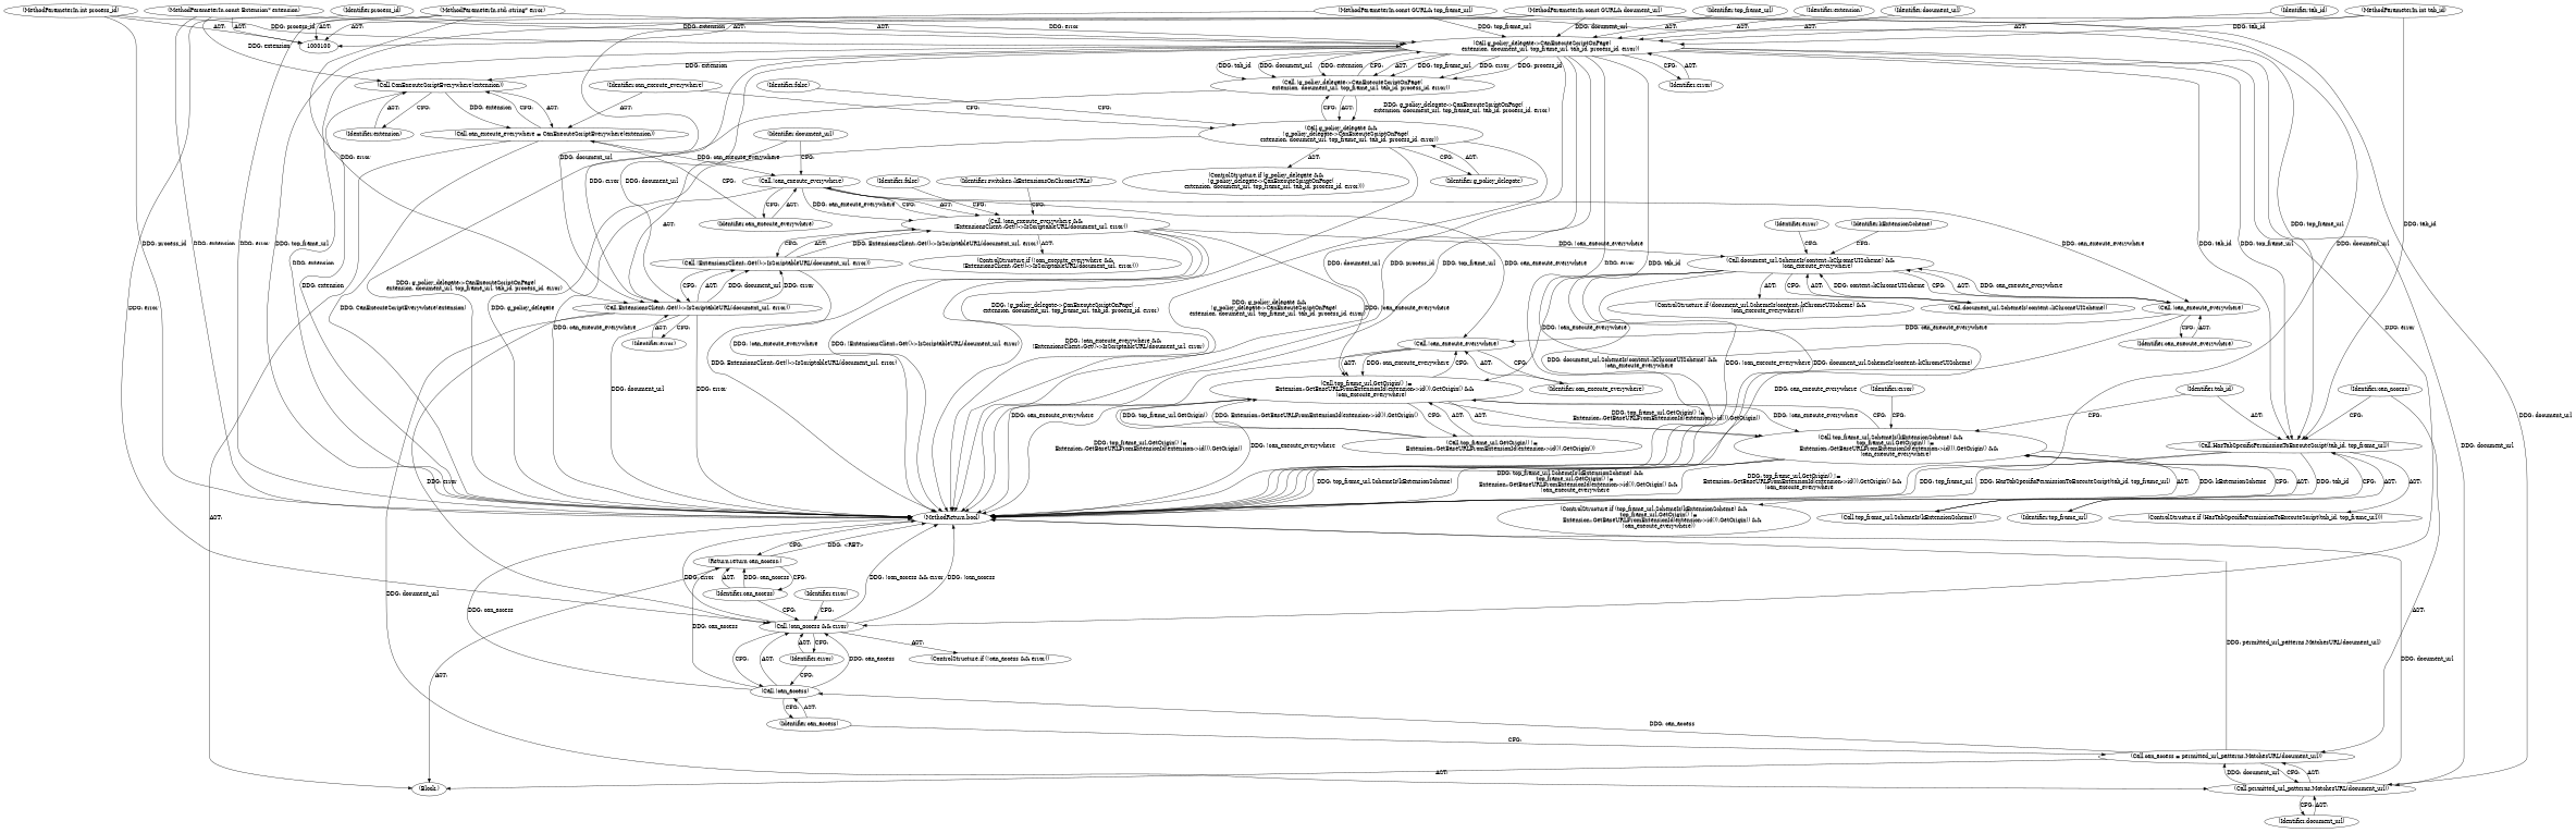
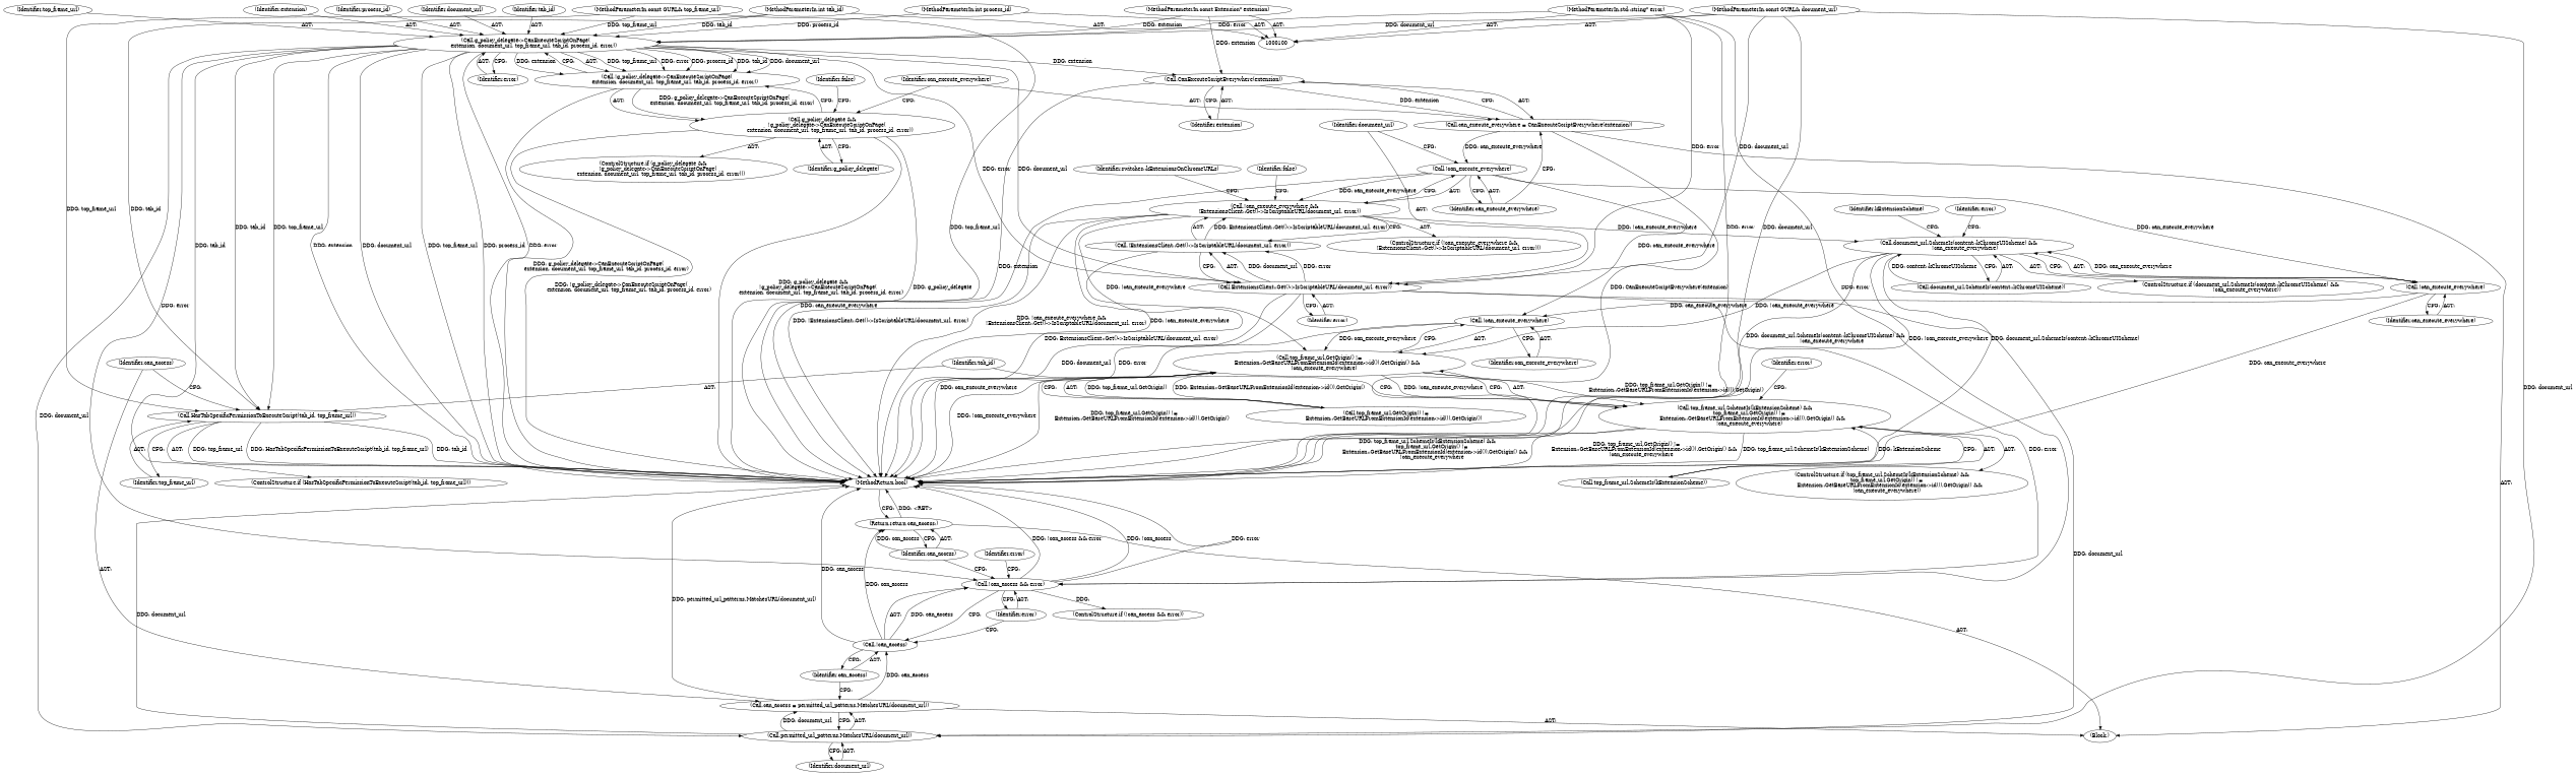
  digraph {
    n1 [label="(Call,g_policy_delegate->CanExecuteScriptOnPage(\n          extension, document_url, top_frame_url, tab_id, process_id, error))"]
    n2 [label="(Call,!g_policy_delegate->CanExecuteScriptOnPage(\n          extension, document_url, top_frame_url, tab_id, process_id, error))"]
    n3 [label="(Call,CanExecuteScriptEverywhere(extension))"]
    n4 [label="(Call,ExtensionsClient::Get()->IsScriptableURL(document_url, error))"]
    n5 [label="(Call,permitted_url_patterns.MatchesURL(document_url))"]
    n6 [label="(Call,!can_access && error)"]
    n7 [label="(Call,HasTabSpecificPermissionToExecuteScript(tab_id, top_frame_url))"]
    n8 [label="(MethodReturn,bool)"]
    n9 [label="(Identifier,error)"]
    n10 [label="(Call,g_policy_delegate &&\n      !g_policy_delegate->CanExecuteScriptOnPage(\n          extension, document_url, top_frame_url, tab_id, process_id, error))"]
    n11 [label="(Call,can_execute_everywhere = CanExecuteScriptEverywhere(extension))"]
    n12 [label="(Identifier,extension)"]
    n13 [label="(Call,!ExtensionsClient::Get()->IsScriptableURL(document_url, error))"]
    n14 [label="(Identifier,error)"]
    n15 [label="(Call,can_access = permitted_url_patterns.MatchesURL(document_url))"]
    n16 [label="(Identifier,document_url)"]
    n17 [label="(Call,!can_access)"]
    n18 [label="(ControlStructure,if (!can_access && error))"]
    n19 [label="(Identifier,error)"]
    n20 [label="(ControlStructure,if (HasTabSpecificPermissionToExecuteScript(tab_id, top_frame_url)))"]
    n21 [label="(Identifier,top_frame_url)"]
    n22 [label="(Return,return can_access;)"]
    n23 [label="(MethodParameterIn,const Extension* extension)"]
    1000100
    n25 [label="(MethodParameterIn,const GURL& document_url)"]
    n26 [label="(MethodParameterIn,const GURL& top_frame_url)"]
    n27 [label="(MethodParameterIn,int tab_id)"]
    n28 [label="(MethodParameterIn,int process_id)"]
    n29 [label="(MethodParameterIn,std::string* error)"]
    n30 [label="(Identifier,g_policy_delegate)"]
    n31 [label="(ControlStructure,if (g_policy_delegate &&\n      !g_policy_delegate->CanExecuteScriptOnPage(\n          extension, document_url, top_frame_url, tab_id, process_id, error)))"]
    n32 [label="(Call,!can_execute_everywhere)"]
    n33 [label="(Block,)"]
    n34 [label="(Call,!can_execute_everywhere &&\n      !ExtensionsClient::Get()->IsScriptableURL(document_url, error))"]
    n35 [label="(Call,!can_execute_everywhere)"]
    n36 [label="(Call,!can_execute_everywhere)"]
    n37 [label="(Identifier,can_execute_everywhere)"]
    n38 [label="(Call,document_url.SchemeIs(content::kChromeUIScheme) &&\n        !can_execute_everywhere)"]
    n39 [label="(Call,top_frame_url.GetOrigin() !=\n          Extension::GetBaseURLFromExtensionId(extension->id()).GetOrigin() &&\n      !can_execute_everywhere)"]
    n40 [label="(ControlStructure,if (!can_execute_everywhere &&\n      !ExtensionsClient::Get()->IsScriptableURL(document_url, error)))"]
    n41 [label="(Identifier,can_execute_everywhere)"]
    n42 [label="(Identifier,can_execute_everywhere)"]
    n43 [label="(ControlStructure,if (document_url.SchemeIs(content::kChromeUIScheme) &&\n        !can_execute_everywhere))"]
    n44 [label="(Call,document_url.SchemeIs(content::kChromeUIScheme))"]
    n45 [label="(Call,top_frame_url.SchemeIs(kExtensionScheme) &&\n      top_frame_url.GetOrigin() !=\n          Extension::GetBaseURLFromExtensionId(extension->id()).GetOrigin() &&\n      !can_execute_everywhere)"]
    n46 [label="(Call,top_frame_url.GetOrigin() !=\n          Extension::GetBaseURLFromExtensionId(extension->id()).GetOrigin())"]
    n47 [label="(Call,top_frame_url.SchemeIs(kExtensionScheme))"]
    n48 [label="(ControlStructure,if (top_frame_url.SchemeIs(kExtensionScheme) &&\n      top_frame_url.GetOrigin() !=\n          Extension::GetBaseURLFromExtensionId(extension->id()).GetOrigin() &&\n      !can_execute_everywhere))"]
    n49 [label="(Identifier,can_access)"]
    n50 [label="(Identifier,can_access)"]
    n51 [label="(Identifier,top_frame_url)"]
    n52 [label="(Identifier,extension)"]
    n53 [label="(Identifier,document_url)"]
    n54 [label="(Identifier,process_id)"]
    n55 [label="(Identifier,can_access)"]
    n56 [label="(Identifier,can_execute_everywhere)"]
    n57 [label="(Identifier,error)"]
    n58 [label="(Identifier,document_url)"]
    n59 [label="(Identifier,switches::kExtensionsOnChromeURLs)"]
    n60 [label="(Identifier,kExtensionScheme)"]
    n61 [label="(Identifier,error)"]
    n62 [label="(Identifier,false)"]
    n63 [label="(Identifier,error)"]
    n64 [label="(Identifier,tab_id)"]
    n65 [label="(Identifier,tab_id)"]
    n66 [label="(Identifier,false)"]
    n1 -> n2 [label="AST: "]
    n1 -> n2 [label="DDG: top_frame_url"]
    n1 -> n2 [label="DDG: error"]
    n1 -> n2 [label="DDG: process_id"]
    n1 -> n2 [label="DDG: tab_id"]
    n1 -> n2 [label="DDG: document_url"]
    n1 -> n2 [label="DDG: extension"]
    n1 -> n3 [label="DDG: extension"]
    n1 -> n4 [label="DDG: document_url"]
    n1 -> n4 [label="DDG: error"]
    n1 -> n5 [label="DDG: document_url"]
    n1 -> n6 [label="DDG: error"]
    n1 -> n7 [label="DDG: tab_id"]
    n1 -> n7 [label="DDG: top_frame_url"]
    n1 -> n8 [label="DDG: process_id"]
    n1 -> n8 [label="DDG: error"]
    n1 -> n8 [label="DDG: tab_id"]
    n1 -> n8 [label="DDG: extension"]
    n1 -> n8 [label="DDG: document_url"]
    n1 -> n8 [label="DDG: top_frame_url"]
    n1 -> n9 [label="CFG: "]
    n2 -> n1 [label="CFG: "]
    n2 -> n8 [label="DDG: g_policy_delegate->CanExecuteScriptOnPage(\n          extension, document_url, top_frame_url, tab_id, process_id, error)"]
    n2 -> n10 [label="AST: "]
    n2 -> n10 [label="DDG: g_policy_delegate->CanExecuteScriptOnPage(\n          extension, document_url, top_frame_url, tab_id, process_id, error)"]
    n3 -> n8 [label="DDG: extension"]
    n3 -> n11 [label="AST: "]
    n3 -> n11 [label="DDG: extension"]
    n3 -> n12 [label="CFG: "]
    n4 -> n5 [label="DDG: document_url"]
    n4 -> n6 [label="DDG: error"]
    n4 -> n8 [label="DDG: document_url"]
    n4 -> n8 [label="DDG: error"]
    n4 -> n13 [label="AST: "]
    n4 -> n13 [label="DDG: document_url"]
    n4 -> n13 [label="DDG: error"]
    n4 -> n14 [label="CFG: "]
    n5 -> n8 [label="DDG: document_url"]
    n5 -> n15 [label="AST: "]
    n5 -> n15 [label="DDG: document_url"]
    n5 -> n16 [label="CFG: "]
    n6 -> n8 [label="DDG: !can_access && error"]
    n6 -> n8 [label="DDG: !can_access"]
    n6 -> n8 [label="DDG: error"]
    n6 -> n17 [label="CFG: "]
-   n6 -> n18 [label="AST: "]
+   n6 -> n18 [label="DDG: "]
    n6 -> n19 [label="CFG: "]
    n7 -> n8 [label="DDG: top_frame_url"]
    n7 -> n8 [label="DDG: HasTabSpecificPermissionToExecuteScript(tab_id, top_frame_url)"]
    n7 -> n8 [label="DDG: tab_id"]
    n7 -> n20 [label="AST: "]
    n7 -> n21 [label="CFG: "]
    n8 -> n22 [label="CFG: "]
    n9 -> n1 [label="AST: "]
    n10 -> n2 [label="CFG: "]
    n10 -> n8 [label="DDG: !g_policy_delegate->CanExecuteScriptOnPage(\n          extension, document_url, top_frame_url, tab_id, process_id, error)"]
    n10 -> n8 [label="DDG: g_policy_delegate &&\n      !g_policy_delegate->CanExecuteScriptOnPage(\n          extension, document_url, top_frame_url, tab_id, process_id, error)"]
    n10 -> n8 [label="DDG: g_policy_delegate"]
    n10 -> n30 [label="CFG: "]
    n10 -> n31 [label="AST: "]
    n11 -> n3 [label="CFG: "]
    n11 -> n8 [label="DDG: CanExecuteScriptEverywhere(extension)"]
    n11 -> n32 [label="DDG: can_execute_everywhere"]
    n11 -> n33 [label="AST: "]
    n12 -> n3 [label="AST: "]
    n13 -> n4 [label="CFG: "]
    n13 -> n8 [label="DDG: ExtensionsClient::Get()->IsScriptableURL(document_url, error)"]
    n13 -> n34 [label="AST: "]
    n13 -> n34 [label="DDG: ExtensionsClient::Get()->IsScriptableURL(document_url, error)"]
    n14 -> n4 [label="AST: "]
    n15 -> n5 [label="CFG: "]
    n15 -> n8 [label="DDG: permitted_url_patterns.MatchesURL(document_url)"]
    n15 -> n17 [label="DDG: can_access"]
    n15 -> n33 [label="AST: "]
    n16 -> n5 [label="AST: "]
    n17 -> n6 [label="AST: "]
    n17 -> n6 [label="DDG: can_access"]
    n17 -> n8 [label="DDG: can_access"]
    n17 -> n22 [label="DDG: can_access"]
    n17 -> n49 [label="CFG: "]
    n19 -> n6 [label="AST: "]
    n19 -> n17 [label="CFG: "]
    n21 -> n7 [label="AST: "]
    n22 -> n8 [label="DDG: <RET>"]
    n22 -> n33 [label="AST: "]
    n22 -> n50 [label="CFG: "]
    n23 -> n1 [label="DDG: extension"]
    n23 -> n3 [label="DDG: extension"]
-   n23 -> n8 [label="DDG: extension"]
    n23 -> 1000100 [label="AST: "]
    n25 -> n1 [label="DDG: document_url"]
    n25 -> n4 [label="DDG: document_url"]
    n25 -> n5 [label="DDG: document_url"]
    n25 -> n8 [label="DDG: document_url"]
    n25 -> 1000100 [label="AST: "]
    n26 -> n1 [label="DDG: top_frame_url"]
    n26 -> n7 [label="DDG: top_frame_url"]
    n26 -> n8 [label="DDG: top_frame_url"]
    n27 -> n1 [label="DDG: tab_id"]
    n27 -> n7 [label="DDG: tab_id"]
    n27 -> 1000100 [label="AST: "]
    n28 -> n1 [label="DDG: process_id"]
-   n28 -> n8 [label="DDG: process_id"]
    n28 -> 1000100 [label="AST: "]
    n29 -> n1 [label="DDG: error"]
    n29 -> n4 [label="DDG: error"]
-   n54 -> n6 [label="DDG: error"]
+   n29 -> n6 [label="DDG: error"]
    n29 -> n8 [label="DDG: error"]
    n29 -> 1000100 [label="AST: "]
    n30 -> n10 [label="AST: "]
    n32 -> n8 [label="DDG: can_execute_everywhere"]
    n32 -> n34 [label="AST: "]
    n32 -> n34 [label="DDG: can_execute_everywhere"]
    n32 -> n35 [label="DDG: can_execute_everywhere"]
    n32 -> n36 [label="DDG: can_execute_everywhere"]
    n32 -> n37 [label="CFG: "]
    n34 -> n8 [label="DDG: !can_execute_everywhere"]
    n34 -> n8 [label="DDG: !ExtensionsClient::Get()->IsScriptableURL(document_url, error)"]
    n34 -> n8 [label="DDG: !can_execute_everywhere &&\n      !ExtensionsClient::Get()->IsScriptableURL(document_url, error)"]
    n34 -> n13 [label="CFG: "]
    n34 -> n32 [label="CFG: "]
    n34 -> n38 [label="DDG: !can_execute_everywhere"]
    n34 -> n39 [label="DDG: !can_execute_everywhere"]
    n34 -> n40 [label="AST: "]
    n35 -> n8 [label="DDG: can_execute_everywhere"]
    n35 -> n36 [label="DDG: can_execute_everywhere"]
    n35 -> n38 [label="AST: "]
    n35 -> n38 [label="DDG: can_execute_everywhere"]
    n35 -> n41 [label="CFG: "]
    n36 -> n8 [label="DDG: can_execute_everywhere"]
    n36 -> n39 [label="AST: "]
    n36 -> n39 [label="DDG: can_execute_everywhere"]
    n36 -> n42 [label="CFG: "]
    n37 -> n11 [label="CFG: "]
    n37 -> n32 [label="AST: "]
    n38 -> n8 [label="DDG: document_url.SchemeIs(content::kChromeUIScheme) &&\n        !can_execute_everywhere"]
    n38 -> n8 [label="DDG: !can_execute_everywhere"]
    n38 -> n8 [label="DDG: document_url.SchemeIs(content::kChromeUIScheme)"]
    n38 -> n35 [label="CFG: "]
    n38 -> n39 [label="DDG: !can_execute_everywhere"]
    n38 -> n43 [label="AST: "]
    n38 -> n44 [label="CFG: "]
    n39 -> n8 [label="DDG: top_frame_url.GetOrigin() !=\n          Extension::GetBaseURLFromExtensionId(extension->id()).GetOrigin()"]
    n39 -> n8 [label="DDG: !can_execute_everywhere"]
    n39 -> n36 [label="CFG: "]
    n39 -> n45 [label="AST: "]
    n39 -> n45 [label="DDG: top_frame_url.GetOrigin() !=\n          Extension::GetBaseURLFromExtensionId(extension->id()).GetOrigin()"]
    n39 -> n45 [label="DDG: !can_execute_everywhere"]
    n39 -> n46 [label="CFG: "]
    n41 -> n35 [label="AST: "]
    n42 -> n36 [label="AST: "]
    n44 -> n38 [label="AST: "]
    n44 -> n38 [label="DDG: content::kChromeUIScheme"]
    n45 -> n8 [label="DDG: top_frame_url.SchemeIs(kExtensionScheme) &&\n      top_frame_url.GetOrigin() !=\n          Extension::GetBaseURLFromExtensionId(extension->id()).GetOrigin() &&\n      !can_execute_everywhere"]
    n45 -> n8 [label="DDG: top_frame_url.GetOrigin() !=\n          Extension::GetBaseURLFromExtensionId(extension->id()).GetOrigin() &&\n      !can_execute_everywhere"]
    n45 -> n8 [label="DDG: top_frame_url.SchemeIs(kExtensionScheme)"]
    n45 -> n39 [label="CFG: "]
    n45 -> n47 [label="CFG: "]
    n45 -> n48 [label="AST: "]
    n46 -> n39 [label="AST: "]
    n46 -> n39 [label="DDG: top_frame_url.GetOrigin()"]
    n46 -> n39 [label="DDG: Extension::GetBaseURLFromExtensionId(extension->id()).GetOrigin()"]
    n47 -> n45 [label="AST: "]
    n47 -> n45 [label="DDG: kExtensionScheme"]
    n49 -> n15 [label="CFG: "]
    n49 -> n17 [label="AST: "]
    n50 -> n6 [label="CFG: "]
    n50 -> n22 [label="AST: "]
    n50 -> n22 [label="DDG: can_access"]
    n51 -> n1 [label="AST: "]
    n52 -> n1 [label="AST: "]
    n53 -> n4 [label="AST: "]
    n53 -> n32 [label="CFG: "]
    n54 -> n1 [label="AST: "]
    n55 -> n7 [label="CFG: "]
    n55 -> n15 [label="AST: "]
    n56 -> n10 [label="CFG: "]
    n56 -> n11 [label="AST: "]
    n57 -> n38 [label="CFG: "]
    n58 -> n1 [label="AST: "]
    n59 -> n34 [label="CFG: "]
    n60 -> n38 [label="CFG: "]
    n61 -> n45 [label="CFG: "]
    n62 -> n34 [label="CFG: "]
    n63 -> n6 [label="CFG: "]
    n64 -> n1 [label="AST: "]
    n65 -> n7 [label="AST: "]
    n65 -> n45 [label="CFG: "]
    n66 -> n10 [label="CFG: "]
  }
